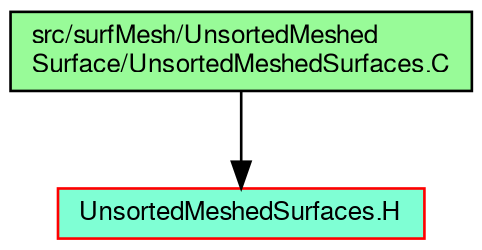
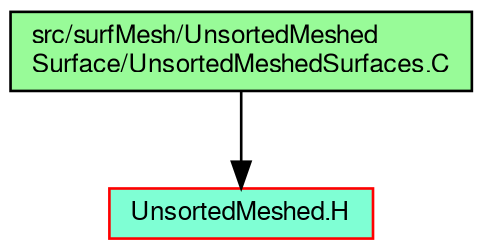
  digraph {
    node [fontname=FreeSans fontsize=10 shape=record style=filled]
    n1 [color=black fillcolor=palegreen fontcolor=black height=0.2 label="src/surfMesh/UnsortedMeshed\lSurface/UnsortedMeshedSurfaces.C" width=0.4]
-   n2 [color=red height=0.2 label="UnsortedMeshedSurfaces.H" width=0.4 fillcolor=aquamarine]
+   n2 [color=red height=0.2 label="UnsortedMeshed.H" width=0.4 fillcolor=aquamarine]
    n1 -> n2 [color=black fontname=FreeSans fontsize=10 labelfontname=FreeSans labelfontsize=10 style=solid]
  }
